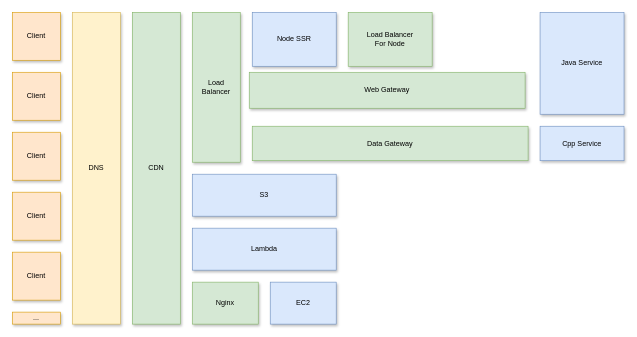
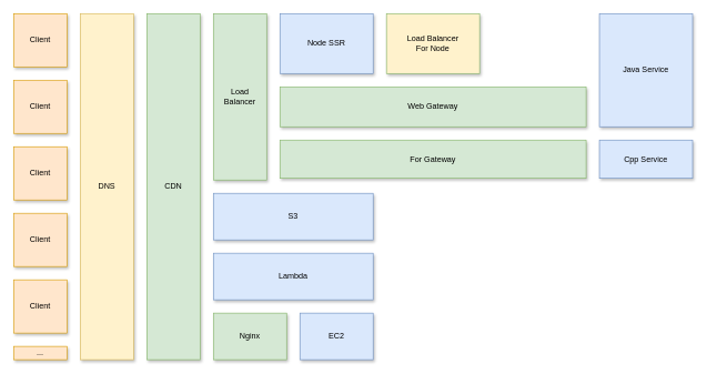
  <mxCell id="0" />
  <mxCell id="1" parent="0" />
  <mxCell id="2" value="Client" style="rounded=0;whiteSpace=wrap;html=1;fillColor=#ffe6cc;strokeColor=#d79b00;labelBackgroundColor=none;labelBorderColor=none;shadow=1;" parent="1" vertex="1"><mxGeometry x="20" y="20" width="80" height="80" as="geometry" /></mxCell>
  <mxCell id="3" value="CDN" style="rounded=0;whiteSpace=wrap;html=1;fillColor=#d5e8d4;strokeColor=#82b366;labelBackgroundColor=none;labelBorderColor=none;shadow=1;" parent="1" vertex="1"><mxGeometry x="220" y="20" width="80" height="520" as="geometry" /></mxCell>
  <mxCell id="4" value="Load&lt;br&gt;Balancer" style="rounded=0;whiteSpace=wrap;html=1;fillColor=#d5e8d4;strokeColor=#82b366;labelBackgroundColor=none;labelBorderColor=none;shadow=1;" parent="1" vertex="1"><mxGeometry x="320" y="20" width="80" height="250" as="geometry" /></mxCell>
  <mxCell id="5" value="Node SSR" style="rounded=0;whiteSpace=wrap;html=1;fillColor=#dae8fc;strokeColor=#6c8ebf;labelBackgroundColor=none;labelBorderColor=none;shadow=1;" parent="1" vertex="1"><mxGeometry x="420" y="20" width="140" height="90" as="geometry" /></mxCell>
  <mxCell id="6" value="Nginx" style="rounded=0;whiteSpace=wrap;html=1;fillColor=#d5e8d4;strokeColor=#82b366;labelBackgroundColor=none;labelBorderColor=none;shadow=1;" parent="1" vertex="1"><mxGeometry x="320" y="470" width="110" height="70" as="geometry" /></mxCell>
  <mxCell id="7" value="S3" style="rounded=0;whiteSpace=wrap;html=1;fillColor=#dae8fc;strokeColor=#6c8ebf;labelBackgroundColor=none;labelBorderColor=none;shadow=1;" parent="1" vertex="1"><mxGeometry x="320" y="290" width="240" height="70" as="geometry" /></mxCell>
  <mxCell id="8" value="Lambda" style="rounded=0;whiteSpace=wrap;html=1;fillColor=#dae8fc;strokeColor=#6c8ebf;labelBackgroundColor=none;labelBorderColor=none;shadow=1;" parent="1" vertex="1"><mxGeometry x="320" y="380" width="240" height="70" as="geometry" /></mxCell>
  <mxCell id="9" value="EC2" style="rounded=0;whiteSpace=wrap;html=1;fillColor=#dae8fc;strokeColor=#6c8ebf;labelBackgroundColor=none;labelBorderColor=none;shadow=1;" parent="1" vertex="1"><mxGeometry x="450" y="470" width="110" height="70" as="geometry" /></mxCell>
- <mxCell id="10" value="Web Gateway" style="rounded=0;whiteSpace=wrap;html=1;fillColor=#d5e8d4;strokeColor=#82b366;labelBackgroundColor=none;labelBorderColor=none;shadow=1;" parent="1" vertex="1"><mxGeometry x="415" y="120" width="460" height="60" as="geometry" /></mxCell>
- <mxCell id="11" value="Data Gateway" style="rounded=0;whiteSpace=wrap;html=1;fillColor=#d5e8d4;strokeColor=#82b366;labelBackgroundColor=none;labelBorderColor=none;shadow=1;" parent="1" vertex="1"><mxGeometry x="420" y="210" width="460" height="57.5" as="geometry" /></mxCell>
- <mxCell id="12" value="Load Balancer&lt;br&gt;For Node" style="rounded=0;whiteSpace=wrap;html=1;fillColor=#d5e8d4;strokeColor=#82b366;labelBackgroundColor=none;labelBorderColor=none;shadow=1;" parent="1" vertex="1"><mxGeometry x="580" y="20" width="140" height="90" as="geometry" /></mxCell>
+ <mxCell id="10" value="Web Gateway" style="rounded=0;whiteSpace=wrap;html=1;fillColor=#d5e8d4;strokeColor=#82b366;labelBackgroundColor=none;labelBorderColor=none;shadow=1;" parent="1" vertex="1"><mxGeometry x="420" y="130" width="460" height="60" as="geometry" /></mxCell>
+ <mxCell id="11" value="For Gateway" style="rounded=0;whiteSpace=wrap;html=1;fillColor=#d5e8d4;strokeColor=#82b366;labelBackgroundColor=none;labelBorderColor=none;shadow=1;" parent="1" vertex="1"><mxGeometry x="420" y="210" width="460" height="57.5" as="geometry" /></mxCell>
+ <mxCell id="12" value="Load Balancer&lt;br&gt;For Node" style="rounded=0;whiteSpace=wrap;html=1;fillColor=#fff2cc;strokeColor=#82b366;labelBackgroundColor=none;labelBorderColor=none;shadow=1;" parent="1" vertex="1"><mxGeometry x="580" y="20" width="140" height="90" as="geometry" /></mxCell>
  <mxCell id="13" value="Java Service" style="rounded=0;whiteSpace=wrap;html=1;fillColor=#dae8fc;strokeColor=#6c8ebf;labelBackgroundColor=none;labelBorderColor=none;shadow=1;" parent="1" vertex="1"><mxGeometry x="900" y="20" width="140" height="170" as="geometry" /></mxCell>
  <mxCell id="14" value="Cpp Service" style="rounded=0;whiteSpace=wrap;html=1;fillColor=#dae8fc;strokeColor=#6c8ebf;labelBackgroundColor=none;labelBorderColor=none;shadow=1;" parent="1" vertex="1"><mxGeometry x="900" y="210" width="140" height="57.5" as="geometry" /></mxCell>
  <mxCell id="15" value="Client" style="rounded=0;whiteSpace=wrap;html=1;fillColor=#ffe6cc;strokeColor=#d79b00;labelBackgroundColor=none;labelBorderColor=none;shadow=1;" parent="1" vertex="1"><mxGeometry x="20" y="120" width="80" height="80" as="geometry" /></mxCell>
  <mxCell id="16" value="Client" style="rounded=0;whiteSpace=wrap;html=1;fillColor=#ffe6cc;strokeColor=#d79b00;labelBackgroundColor=none;labelBorderColor=none;shadow=1;" parent="1" vertex="1"><mxGeometry x="20" y="220" width="80" height="80" as="geometry" /></mxCell>
  <mxCell id="17" value="Client" style="rounded=0;whiteSpace=wrap;html=1;fillColor=#ffe6cc;strokeColor=#d79b00;labelBackgroundColor=none;labelBorderColor=none;shadow=1;" parent="1" vertex="1"><mxGeometry x="20" y="320" width="80" height="80" as="geometry" /></mxCell>
  <mxCell id="18" value="Client" style="rounded=0;whiteSpace=wrap;html=1;fillColor=#ffe6cc;strokeColor=#d79b00;labelBackgroundColor=none;labelBorderColor=none;shadow=1;" parent="1" vertex="1"><mxGeometry x="20" y="420" width="80" height="80" as="geometry" /></mxCell>
  <mxCell id="19" value="..." style="rounded=0;whiteSpace=wrap;html=1;fillColor=#ffe6cc;strokeColor=#d79b00;labelBackgroundColor=none;labelBorderColor=none;shadow=1;" parent="1" vertex="1"><mxGeometry x="20" y="520" width="80" height="20" as="geometry" /></mxCell>
  <mxCell id="20" value="DNS" style="rounded=0;whiteSpace=wrap;html=1;fillColor=#fff2cc;strokeColor=#d6b656;labelBackgroundColor=none;labelBorderColor=none;shadow=1;" parent="1" vertex="1"><mxGeometry x="120" y="20" width="80" height="520" as="geometry" /></mxCell>
